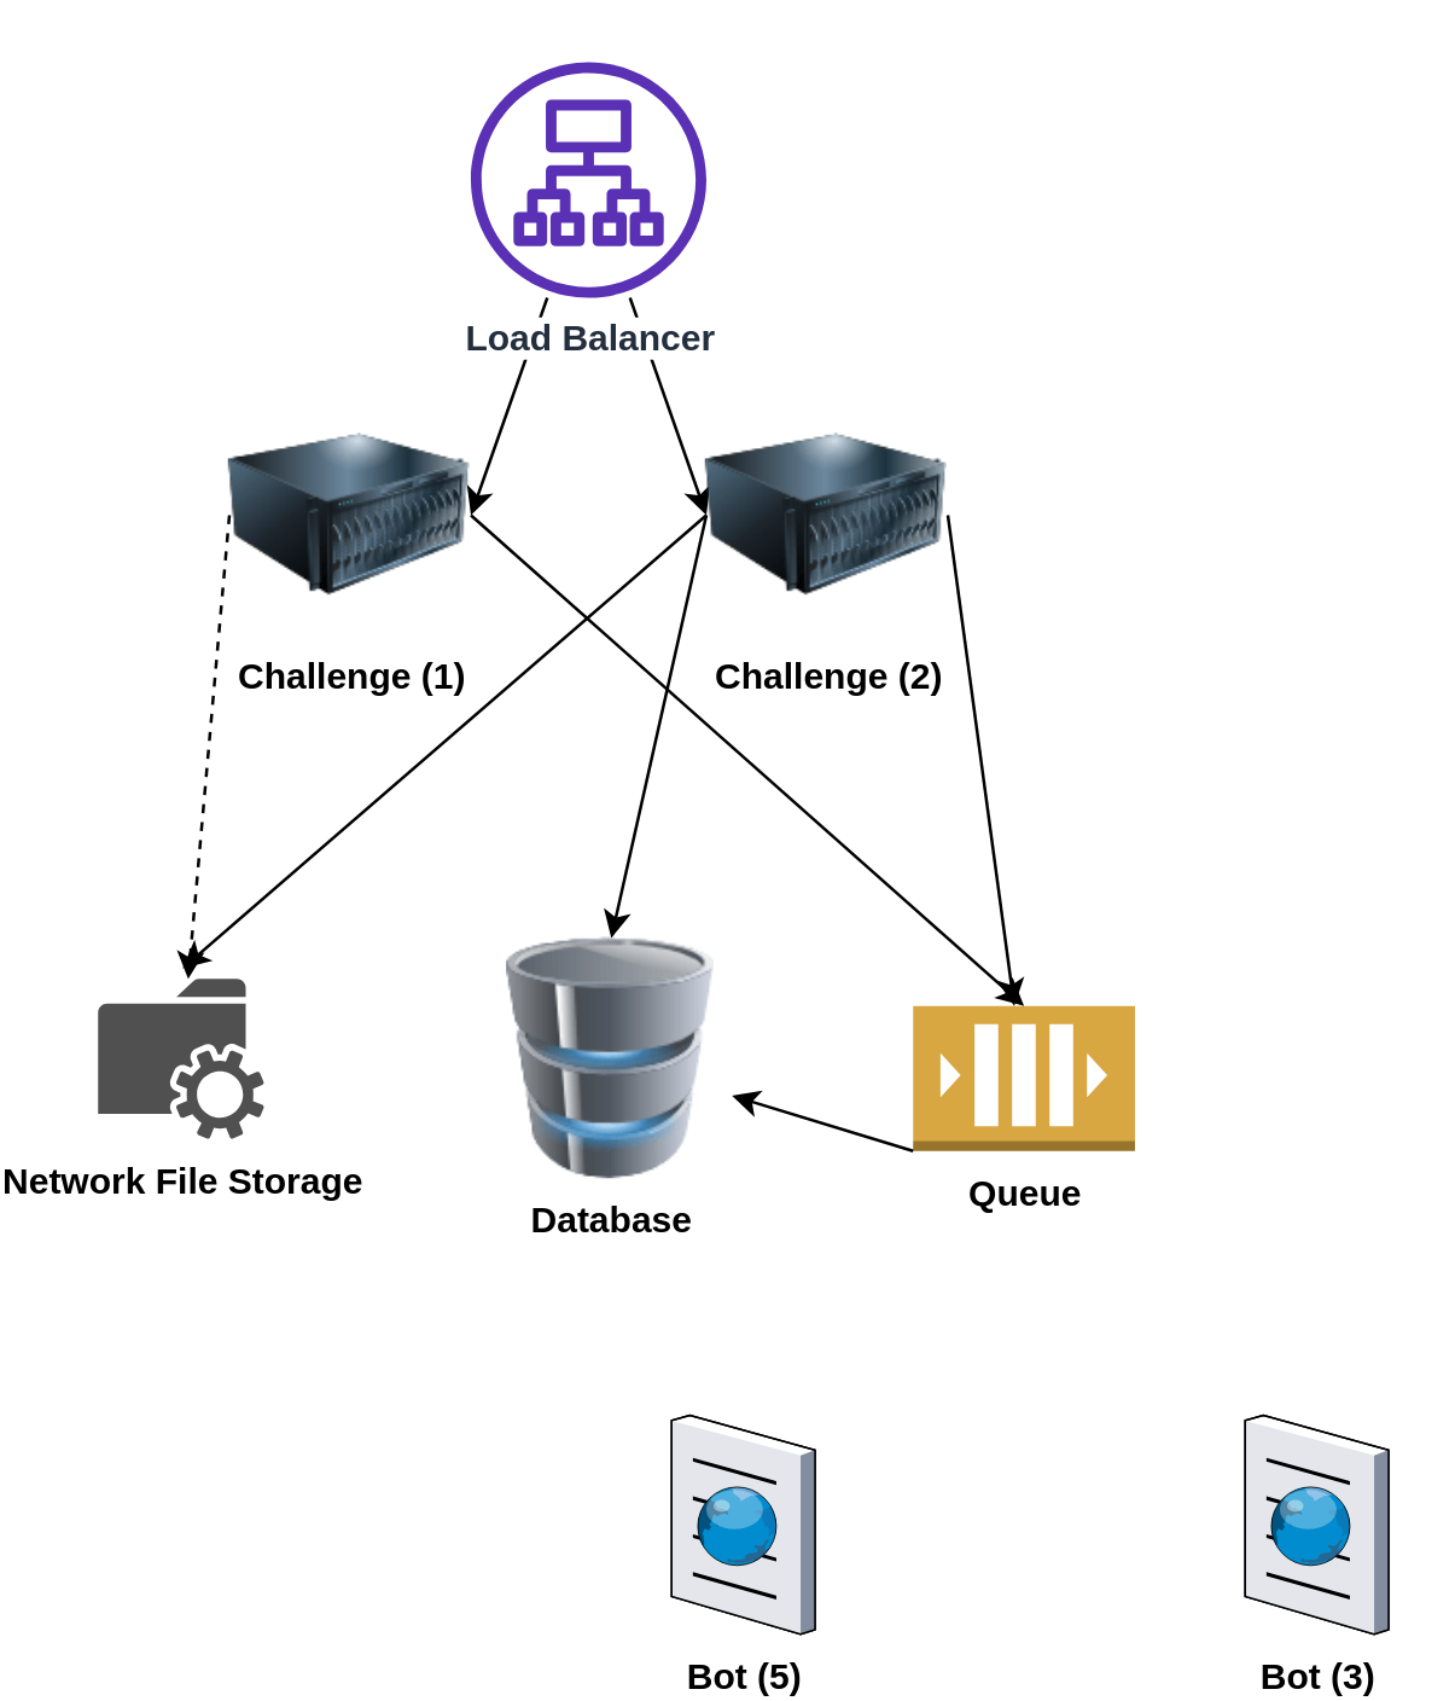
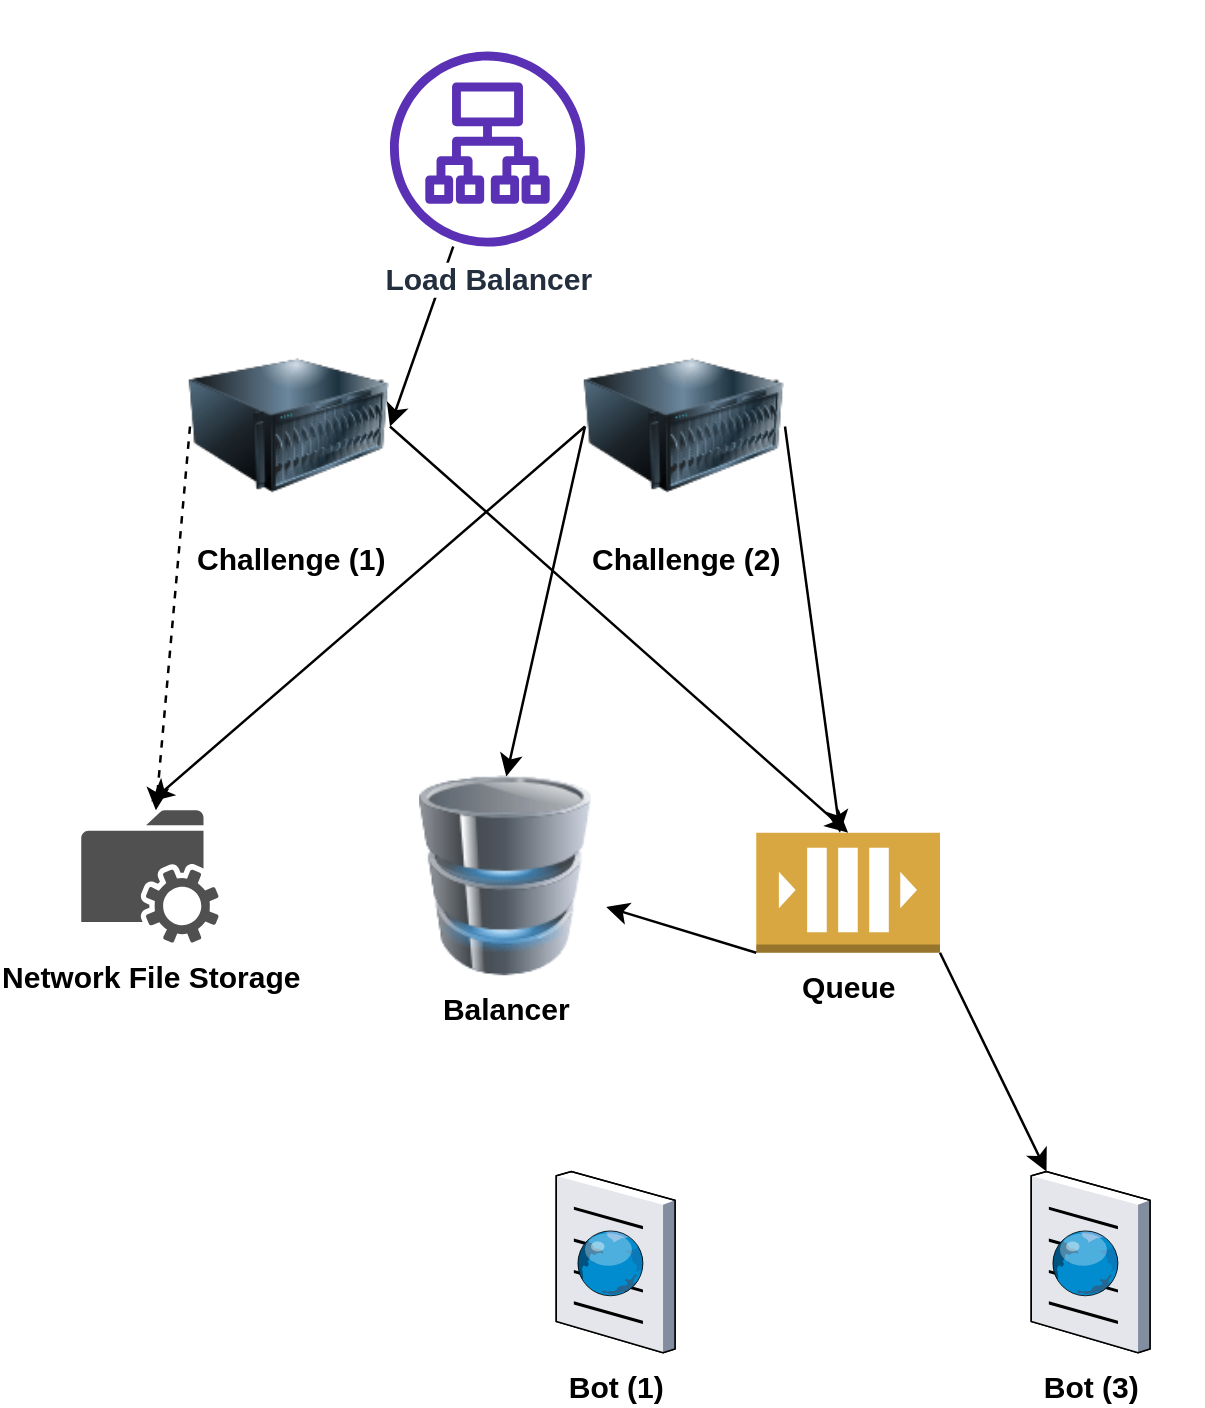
  <mxCell id="0" />
  <mxCell id="1" parent="0" />
  <mxCell id="2" value="" style="endArrow=classic;html=1;entryX=1;entryY=0.5;entryDx=0;entryDy=0;" edge="1" parent="1" source="7" target="8"><mxGeometry width="50" height="50" relative="1" as="geometry"><mxPoint x="100" y="250" as="sourcePoint" /><mxPoint x="150" y="200" as="targetPoint" /></mxGeometry></mxCell>
- <mxCell id="3" value="" style="endArrow=classic;html=1;entryX=0;entryY=0.5;entryDx=0;entryDy=0;" edge="1" parent="1" source="7" target="9"><mxGeometry width="50" height="50" relative="1" as="geometry"><mxPoint x="145" y="230" as="sourcePoint" /><mxPoint x="195" y="180" as="targetPoint" /></mxGeometry></mxCell>
  <mxCell id="4" value="&lt;b style=&quot;background-color: rgb(255 , 255 , 255)&quot;&gt;Network File Storage&lt;/b&gt;" style="pointerEvents=1;shadow=0;dashed=0;html=1;strokeColor=none;fillColor=#505050;labelPosition=center;verticalLabelPosition=bottom;verticalAlign=top;outlineConnect=0;align=center;shape=mxgraph.office.services.network_file_share_service;" vertex="1" parent="1"><mxGeometry x="20" y="323.5" width="55" height="53" as="geometry" /></mxCell>
  <mxCell id="5" value="&lt;b style=&quot;background-color: rgb(255 , 255 , 255)&quot;&gt;Queue&lt;/b&gt;" style="outlineConnect=0;dashed=0;verticalLabelPosition=bottom;verticalAlign=top;align=center;html=1;shape=mxgraph.aws3.queue;fillColor=#D9A741;gradientColor=none;" vertex="1" parent="1"><mxGeometry x="290" y="332.5" width="73.5" height="48" as="geometry" /></mxCell>
- <mxCell id="6" value="&lt;b&gt;Database&lt;/b&gt;" style="image;html=1;labelBackgroundColor=#ffffff;image=img/lib/clip_art/computers/Database_128x128.png" vertex="1" parent="1"><mxGeometry x="150" y="310" width="80" height="80" as="geometry" /></mxCell>
+ <mxCell id="6" value="&lt;b&gt;Balancer&lt;/b&gt;" style="image;html=1;labelBackgroundColor=#ffffff;image=img/lib/clip_art/computers/Database_128x128.png" vertex="1" parent="1"><mxGeometry x="150" y="310" width="80" height="80" as="geometry" /></mxCell>
  <mxCell id="7" value="&lt;b style=&quot;background-color: rgb(255 , 255 , 255)&quot;&gt;Load Balancer&lt;/b&gt;" style="outlineConnect=0;fontColor=#232F3E;gradientColor=none;fillColor=#5A30B5;strokeColor=none;dashed=0;verticalLabelPosition=bottom;verticalAlign=top;align=center;html=1;fontSize=12;fontStyle=0;aspect=fixed;pointerEvents=1;shape=mxgraph.aws4.application_load_balancer;" vertex="1" parent="1"><mxGeometry x="143.5" y="20" width="78" height="78" as="geometry" /></mxCell>
  <mxCell id="8" value="&lt;b&gt;Challenge (1)&lt;/b&gt;" style="image;html=1;labelBackgroundColor=#ffffff;image=img/lib/clip_art/computers/Server_128x128.png" vertex="1" parent="1"><mxGeometry x="63.5" y="130" width="80" height="80" as="geometry" /></mxCell>
  <mxCell id="9" value="&lt;b&gt;Challenge (2)&lt;/b&gt;" style="image;html=1;labelBackgroundColor=#ffffff;image=img/lib/clip_art/computers/Server_128x128.png" vertex="1" parent="1"><mxGeometry x="221.5" y="130" width="80" height="80" as="geometry" /></mxCell>
  <mxCell id="10" value="&lt;b style=&quot;background-color: rgb(255 , 255 , 255)&quot;&gt;Bot (3)&lt;/b&gt;" style="verticalLabelPosition=bottom;aspect=fixed;html=1;verticalAlign=top;strokeColor=none;align=center;outlineConnect=0;shape=mxgraph.citrix.browser;" vertex="1" parent="1"><mxGeometry x="400" y="468" width="47.5" height="72.5" as="geometry" /></mxCell>
- <mxCell id="11" value="&lt;b style=&quot;background-color: rgb(255 , 255 , 255)&quot;&gt;Bot (5)&lt;/b&gt;" style="verticalLabelPosition=bottom;aspect=fixed;html=1;verticalAlign=top;strokeColor=none;align=center;outlineConnect=0;shape=mxgraph.citrix.browser;" vertex="1" parent="1"><mxGeometry x="210" y="468" width="47.5" height="72.5" as="geometry" /></mxCell>
+ <mxCell id="11" value="&lt;b style=&quot;background-color: rgb(255 , 255 , 255)&quot;&gt;Bot (1)&lt;/b&gt;" style="verticalLabelPosition=bottom;aspect=fixed;html=1;verticalAlign=top;strokeColor=none;align=center;outlineConnect=0;shape=mxgraph.citrix.browser;" vertex="1" parent="1"><mxGeometry x="210" y="468" width="47.5" height="72.5" as="geometry" /></mxCell>
  <mxCell id="12" value="" style="endArrow=classic;html=1;entryX=0.5;entryY=0;entryDx=0;entryDy=0;exitX=0;exitY=0.5;exitDx=0;exitDy=0;" edge="1" parent="1" source="9" target="6"><mxGeometry width="50" height="50" relative="1" as="geometry"><mxPoint x="180" y="290" as="sourcePoint" /><mxPoint x="230" y="240" as="targetPoint" /></mxGeometry></mxCell>
  <mxCell id="13" value="" style="endArrow=classic;html=1;exitX=1;exitY=0.5;exitDx=0;exitDy=0;" edge="1" parent="1" source="9" target="5"><mxGeometry width="50" height="50" relative="1" as="geometry"><mxPoint x="340" y="300" as="sourcePoint" /><mxPoint x="390" y="250" as="targetPoint" /></mxGeometry></mxCell>
  <mxCell id="14" value="" style="endArrow=classic;html=1;exitX=0;exitY=0.5;exitDx=0;exitDy=0;dashed=1;" edge="1" parent="1" source="8" target="4"><mxGeometry width="50" height="50" relative="1" as="geometry"><mxPoint x="30" y="200" as="sourcePoint" /><mxPoint x="50" y="280" as="targetPoint" /></mxGeometry></mxCell>
  <mxCell id="15" value="" style="endArrow=classic;html=1;exitX=0;exitY=0.5;exitDx=0;exitDy=0;" edge="1" parent="1" source="9"><mxGeometry width="50" height="50" relative="1" as="geometry"><mxPoint x="180" y="290" as="sourcePoint" /><mxPoint x="48" y="320" as="targetPoint" /></mxGeometry></mxCell>
  <mxCell id="16" value="" style="endArrow=classic;html=1;entryX=0.5;entryY=0;entryDx=0;entryDy=0;entryPerimeter=0;exitX=1;exitY=0.5;exitDx=0;exitDy=0;" edge="1" parent="1" source="8" target="5"><mxGeometry width="50" height="50" relative="1" as="geometry"><mxPoint x="180" y="290" as="sourcePoint" /><mxPoint x="230" y="240" as="targetPoint" /></mxGeometry></mxCell>
  <mxCell id="17" value="" style="endArrow=classic;html=1;exitX=0;exitY=1;exitDx=0;exitDy=0;exitPerimeter=0;" edge="1" parent="1" source="5" target="6"><mxGeometry width="50" height="50" relative="1" as="geometry"><mxPoint x="257.5" y="480" as="sourcePoint" /><mxPoint x="307.5" y="430" as="targetPoint" /></mxGeometry></mxCell>
+ <mxCell id="18" value="" style="endArrow=classic;html=1;exitX=1;exitY=1;exitDx=0;exitDy=0;exitPerimeter=0;" edge="1" parent="1" source="5" target="10"><mxGeometry width="50" height="50" relative="1" as="geometry"><mxPoint x="400" y="400" as="sourcePoint" /><mxPoint x="450" y="350" as="targetPoint" /></mxGeometry></mxCell>
